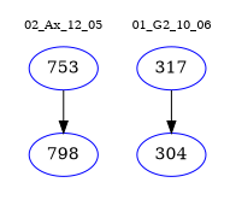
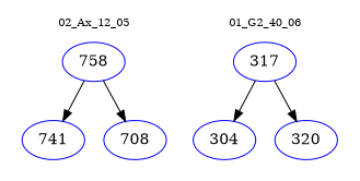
  digraph {
    node [color=blue]
    edge [color=black]
-   n1 [label=753]
-   n3 [label=798]
+   n1 [label=758]
+   n2 [label=741]
+   n3 [label=708]
    n4 [label=317]
    n5 [label=304]
+   n6 [label=320]
    subgraph cluster_1 {
      color=white
      fontsize=10
      label="02_Ax_12_05"
      n1
+     n2
      n3
    }
    subgraph cluster_2 {
      color=white
      fontsize=10
-     label="01_G2_10_06"
+     label="01_G2_40_06"
      n4
      n5
+     n6
    }
+   n1 -> n2
    n1 -> n3
    n4 -> n5
+   n4 -> n6
  }
